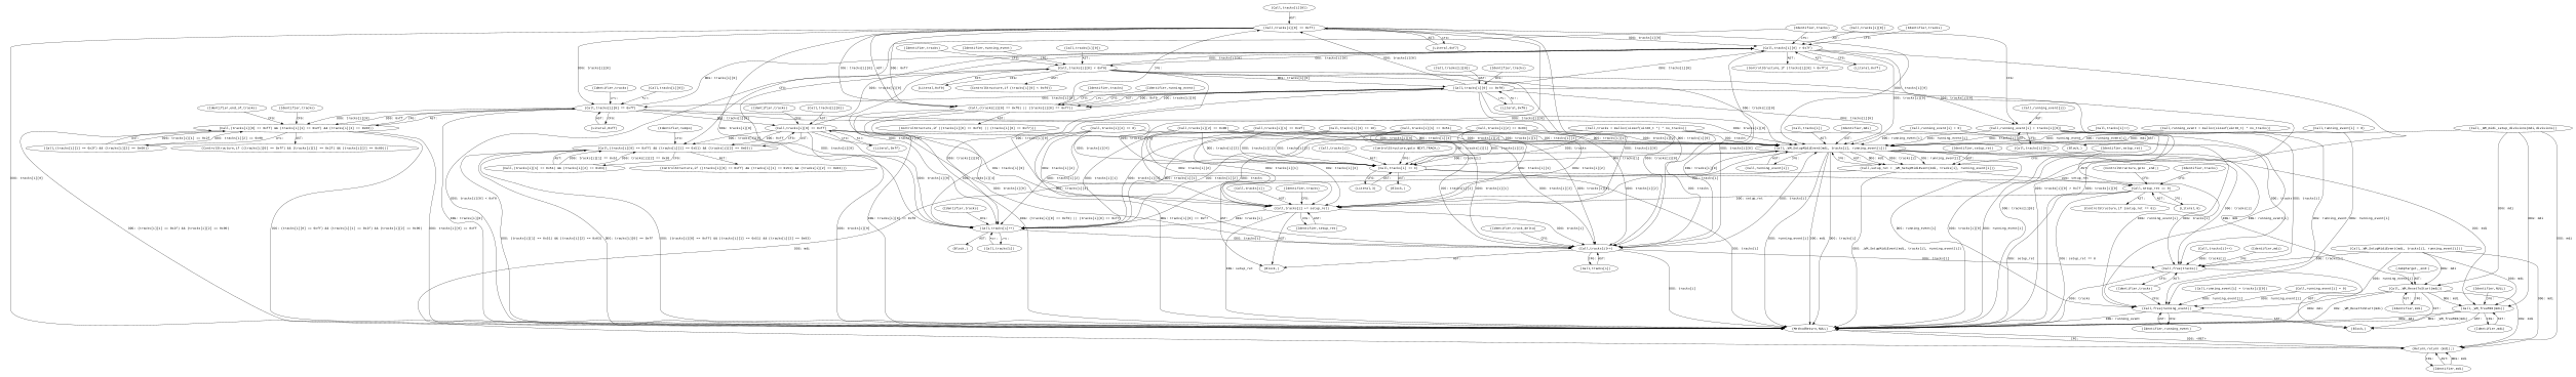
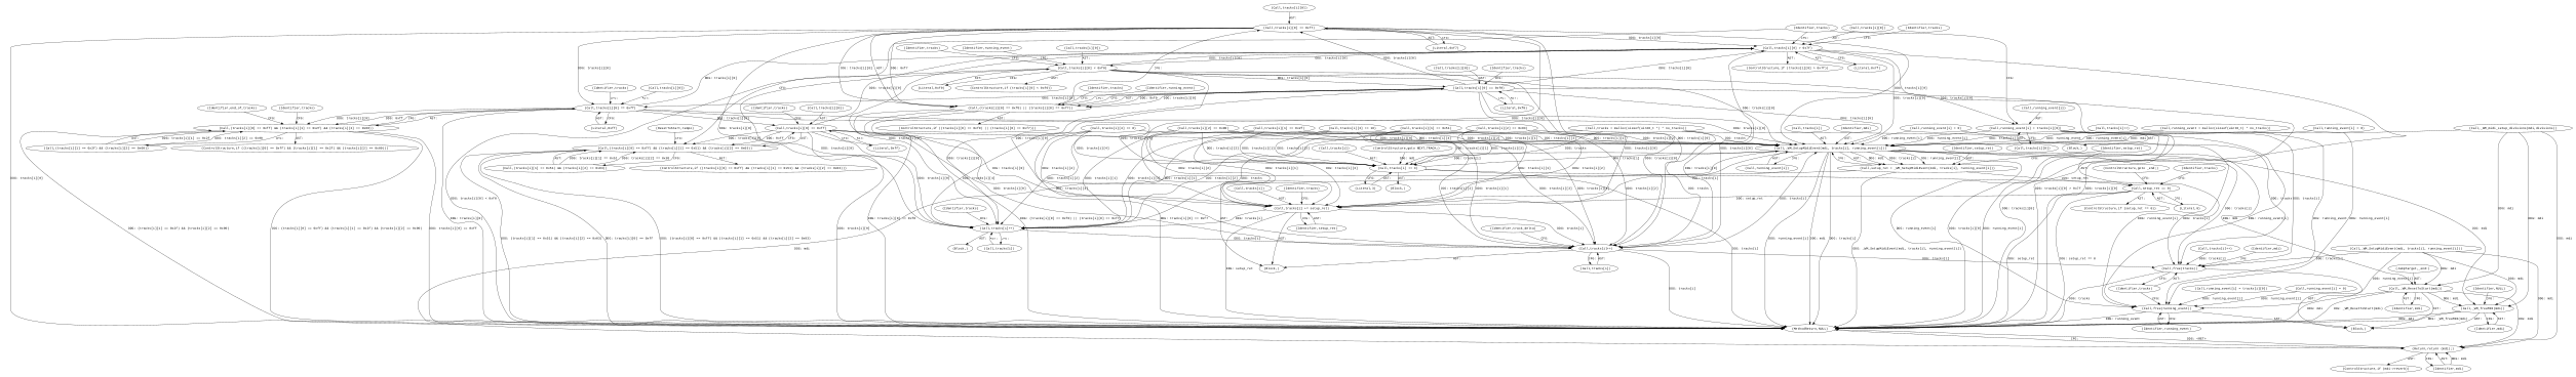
  digraph {
    fontname="Liberation Mono"
    node [fontname="Liberation Mono"]
    edge [fontname="Liberation Mono"]
    n1 [label="(Call,tracks[i][0] == 0xf7)"]
    n2 [label="(Call,tracks[i][0] > 0x7f)"]
    n3 [label="(Call,tracks[i][0] == 0xff)"]
    n4 [label="(Call,_WM_SetupMidiEvent(mdi, tracks[i], running_event[i]))"]
    n5 [label="(Call,tracks[i] += setup_ret)"]
    n6 [label="(Call,tracks[i]++)"]
    n7 [label="(Call,tracks[i]++)"]
    n8 [label="(Call,(tracks[i][0] == 0xf0) || (tracks[i][0] == 0xf7))"]
    n9 [label="(Literal,0xf7)"]
    n10 [label="(MethodReturn,NULL)"]
    n11 [label="(Call,tracks[i][0] < 0xf0)"]
    n12 [label="(ControlStructure,if (tracks[i][0] > 0x7f))"]
    n13 [label="(Literal,0x7f)"]
    n14 [label="(Call,tracks[i][0] == 0xff)"]
    n15 [label="(Call,tracks[i] += 3)"]
    n16 [label="(Call,(tracks[i][0] == 0xff) && (tracks[i][1] == 0x2f) && (tracks[i][2] == 0x00))"]
    n17 [label="(Literal,0xff)"]
    n18 [label="(Call,setup_ret = _WM_SetupMidiEvent(mdi, tracks[i], running_event[i]))"]
    n19 [label="(Call,free(tracks))"]
    n20 [label="(Call,_WM_ResetToStart(mdi))"]
    n21 [label="(Return,return (mdi);)"]
    n22 [label="(Call,_WM_freeMDI(mdi))"]
    n23 [label="(Call,free(running_event))"]
    n24 [label="(Call,running_event[i])"]
    n25 [label="(Block,)"]
    n26 [label="(Identifier,setup_ret)"]
    n27 [label="(Block,)"]
    n28 [label="(Call,tracks[i])"]
    n29 [label="(Call,tracks[i])"]
    n30 [label="(Call,tracks[i][0] == 0xf0)"]
    n31 [label="(ControlStructure,if ((tracks[i][0] == 0xf0) || (tracks[i][0] == 0xf7)))"]
    n32 [label="(Literal,0xf0)"]
    n33 [label="(Call,running_event[i] = tracks[i][0])"]
    n34 [label="(Literal,0xf0)"]
    n35 [label="(ControlStructure,if (tracks[i][0] < 0xf0))"]
    n36 [label="(Block,)"]
    n37 [label="(Call,tracks[i][0])"]
    n38 [label="(Call,(tracks[i][0] == 0xff) && (tracks[i][1] == 0x51) && (tracks[i][2] == 0x03))"]
    n39 [label="(Literal,0xff)"]
    n40 [label="(Call,(tracks[i][1] == 0x51) && (tracks[i][2] == 0x03))"]
    n41 [label="(ControlStructure,if ((tracks[i][0] == 0xff) && (tracks[i][1] == 0x51) && (tracks[i][2] == 0x03)))"]
    n42 [label="(Block,)"]
    n43 [label="(Literal,3)"]
    n44 [label="(ControlStructure,if ((tracks[i][0] == 0xff) && (tracks[i][1] == 0x2f) && (tracks[i][2] == 0x00)))"]
    n45 [label="(Call,(tracks[i][1] == 0x2f) && (tracks[i][2] == 0x00))"]
    n46 [label="(Call,setup_ret == 0)"]
    n47 [label="(Block,)"]
    n48 [label="(Identifier,tracks)"]
    n49 [label="(Identifier,mdi)"]
+   n50 [label="(ControlStructure,if (mdi->reverb))"]
    n51 [label="(Identifier,mdi)"]
    n52 [label="(Identifier,mdi)"]
    n53 [label="(Identifier,running_event)"]
    n54 [label="(ControlStructure,if (setup_ret == 0))"]
    n55 [label="(Literal,0)"]
    n56 [label="(Identifier,mdi)"]
    n57 [label="(Identifier,tracks)"]
    n58 [label="(Call,tracks[i]++)"]
    n59 [label="(Identifier,running_event)"]
    n60 [label="(Call,_WM_midi_setup_divisions(mdi,divisions))"]
    n61 [label="(Call,tracks[i][0])"]
    n62 [label="(Identifier,end_of_tracks)"]
    n63 [label="(Identifier,tracks)"]
    n64 [label="(Call,tracks[i][4] << 8)"]
    n65 [label="(Identifier,tracks)"]
    n66 [label="(Identifier,tracks)"]
    n67 [label="(Call,running_event[i] = 0)"]
    n68 [label="(Call,tracks[i][3] << 16)"]
    n69 [label="(ControlStructure,goto NEXT_TRACK;)"]
    n70 [label="(Call,_WM_SetupMidiEvent(mdi, tracks[i], running_event[i]))"]
    n71 [label="(Identifier,NULL)"]
    n72 [label="(Identifier,running_event)"]
    n73 [label="(Identifier,track_delta)"]
    n74 [label="(Identifier,setup_ret)"]
    n75 [label="(Identifier,tracks)"]
    n76 [label="(Identifier,tracks)"]
    n77 [label="(Identifier,setup_ret)"]
    n78 [label="(Call,tracks[i][2] == 0x00)"]
    n79 [label="(Call,tracks[i][0])"]
    n80 [label="(Call,tracks = malloc(sizeof(uint8_t *) * no_tracks))"]
    n81 [label="(Call,tracks[i])"]
    n82 [label="(Call,running_event[i] = tracks[i][0])"]
    n83 [label="(Call,running_event[i] = 0)"]
    n84 [label="(Call,tracks[i])"]
    n85 [label="(Call,running_event[i])"]
    n86 [label="(Call,tracks[i][1] == 0x51)"]
    n87 [label="(Call,tracks[i][0])"]
    n88 [label="(Call,tracks[i])"]
    n89 [label="(Identifier,tracks)"]
    n90 [label="(Call,tracks[i][0])"]
    n91 [label="(Identifier,tracks)"]
    n92 [label="(Call,running_event = malloc(sizeof(uint8_t) * no_tracks))"]
    n93 [label="(Call,tracks[i]++)"]
    n94 [label="(Identifier,tracks)"]
    n95 [label="(Call,tracks[i][2] == 0x03)"]
    n96 [label="(ControlStructure,goto _end;)"]
-   n97 [label="(Identifier,tempo)"]
+   n97 [label="(ResetToStart,tempo)"]
    n98 [label="(JumpTarget,_end:)"]
    n99 [label="(Call,tracks[i][1] == 0x2f)"]
    n100 [label="(Call,tracks[i][0])"]
    n101 [label="(Call,tracks[i][0])"]
    n102 [label="(Identifier,tracks)"]
    n103 [label="(Identifier,tracks)"]
    n104 [label="(Call,running_event[i] = 0)"]
    n105 [label="(Identifier,mdi)"]
    n1 -> n2 [label="DDG: tracks[i][0]"]
    n1 -> n3 [label="DDG: tracks[i][0]"]
    n1 -> n4 [label="DDG: tracks[i][0]"]
    n1 -> n5 [label="DDG: tracks[i][0]"]
    n1 -> n6 [label="DDG: tracks[i][0]"]
    n1 -> n7 [label="DDG: tracks[i][0]"]
    n1 -> n8 [label="AST: "]
    n1 -> n8 [label="DDG: tracks[i][0]"]
    n1 -> n8 [label="DDG: 0xf7"]
    n1 -> n9 [label="CFG: "]
    n1 -> n10 [label="DDG: tracks[i][0]"]
    n2 -> n4 [label="DDG: tracks[i][0]"]
    n2 -> n6 [label="DDG: tracks[i][0]"]
    n2 -> n7 [label="DDG: tracks[i][0]"]
    n2 -> n10 [label="DDG: tracks[i][0] > 0x7f"]
    n2 -> n10 [label="DDG: tracks[i][0]"]
    n2 -> n11 [label="DDG: tracks[i][0]"]
    n2 -> n12 [label="AST: "]
    n2 -> n13 [label="CFG: "]
    n3 -> n2 [label="DDG: tracks[i][0]"]
    n3 -> n4 [label="DDG: tracks[i][0]"]
    n3 -> n10 [label="DDG: tracks[i][0]"]
    n3 -> n14 [label="DDG: tracks[i][0]"]
    n3 -> n15 [label="DDG: tracks[i][0]"]
    n3 -> n16 [label="AST: "]
    n3 -> n16 [label="DDG: tracks[i][0]"]
    n3 -> n16 [label="DDG: 0xff"]
    n3 -> n17 [label="CFG: "]
    n4 -> n5 [label="DDG: tracks[i]"]
    n4 -> n10 [label="DDG: mdi"]
    n4 -> n10 [label="DDG: tracks[i]"]
    n4 -> n10 [label="DDG: running_event[i]"]
    n4 -> n15 [label="DDG: tracks[i]"]
    n4 -> n18 [label="AST: "]
    n4 -> n18 [label="DDG: mdi"]
    n4 -> n18 [label="DDG: tracks[i]"]
    n4 -> n18 [label="DDG: running_event[i]"]
    n4 -> n19 [label="DDG: tracks[i]"]
    n4 -> n20 [label="DDG: mdi"]
    n4 -> n21 [label="DDG: mdi"]
    n4 -> n22 [label="DDG: mdi"]
    n4 -> n23 [label="DDG: running_event[i]"]
    n4 -> n24 [label="CFG: "]
    n5 -> n6 [label="DDG: tracks[i]"]
    n5 -> n7 [label="DDG: tracks[i]"]
    n5 -> n10 [label="DDG: setup_ret"]
    n5 -> n25 [label="AST: "]
    n5 -> n26 [label="CFG: "]
    n6 -> n7 [label="DDG: tracks[i]"]
    n6 -> n27 [label="AST: "]
    n6 -> n28 [label="CFG: "]
    n7 -> n4 [label="DDG: tracks[i]"]
    n7 -> n10 [label="DDG: tracks[i]"]
    n7 -> n19 [label="DDG: tracks[i]"]
    n7 -> n25 [label="AST: "]
    n7 -> n29 [label="CFG: "]
    n8 -> n1 [label="CFG: "]
    n8 -> n10 [label="DDG: tracks[i][0] == 0xf0"]
    n8 -> n10 [label="DDG: (tracks[i][0] == 0xf0) || (tracks[i][0] == 0xf7)"]
    n8 -> n10 [label="DDG: tracks[i][0] == 0xf7"]
    n8 -> n30 [label="CFG: "]
    n8 -> n31 [label="AST: "]
    n9 -> n1 [label="AST: "]
    n10 -> n21 [label="CFG: "]
    n11 -> n2 [label="DDG: tracks[i][0]"]
    n11 -> n4 [label="DDG: tracks[i][0]"]
    n11 -> n5 [label="DDG: tracks[i][0]"]
    n11 -> n6 [label="DDG: tracks[i][0]"]
    n11 -> n7 [label="DDG: tracks[i][0]"]
    n11 -> n10 [label="DDG: tracks[i][0] < 0xf0"]
    n11 -> n30 [label="DDG: tracks[i][0]"]
    n11 -> n33 [label="DDG: tracks[i][0]"]
    n11 -> n34 [label="CFG: "]
    n11 -> n35 [label="AST: "]
    n13 -> n2 [label="AST: "]
    n14 -> n2 [label="DDG: tracks[i][0]"]
    n14 -> n4 [label="DDG: tracks[i][0]"]
    n14 -> n5 [label="DDG: tracks[i][0]"]
    n14 -> n6 [label="DDG: tracks[i][0]"]
    n14 -> n7 [label="DDG: tracks[i][0]"]
    n14 -> n10 [label="DDG: tracks[i][0]"]
    n14 -> n38 [label="AST: "]
    n14 -> n38 [label="DDG: tracks[i][0]"]
    n14 -> n38 [label="DDG: 0xff"]
    n14 -> n39 [label="CFG: "]
    n15 -> n4 [label="DDG: tracks[i]"]
    n15 -> n10 [label="DDG: tracks[i]"]
    n15 -> n19 [label="DDG: tracks[i]"]
    n15 -> n42 [label="AST: "]
    n15 -> n43 [label="CFG: "]
    n16 -> n3 [label="CFG: "]
    n16 -> n10 [label="DDG: (tracks[i][0] == 0xff) && (tracks[i][1] == 0x2f) && (tracks[i][2] == 0x00)"]
    n16 -> n10 [label="DDG: tracks[i][0] == 0xff"]
    n16 -> n10 [label="DDG: (tracks[i][1] == 0x2f) && (tracks[i][2] == 0x00)"]
    n16 -> n44 [label="AST: "]
    n16 -> n45 [label="CFG: "]
    n17 -> n3 [label="AST: "]
    n18 -> n4 [label="CFG: "]
    n18 -> n10 [label="DDG: _WM_SetupMidiEvent(mdi, tracks[i], running_event[i])"]
    n18 -> n25 [label="AST: "]
    n18 -> n46 [label="DDG: setup_ret"]
    n19 -> n10 [label="DDG: tracks"]
    n19 -> n47 [label="AST: "]
    n19 -> n48 [label="CFG: "]
    n20 -> n10 [label="DDG: _WM_ResetToStart(mdi)"]
    n20 -> n10 [label="DDG: mdi"]
    n20 -> n21 [label="DDG: mdi"]
    n20 -> n22 [label="DDG: mdi"]
    n20 -> n47 [label="AST: "]
    n20 -> n49 [label="CFG: "]
    n21 -> n10 [label="DDG: <RET>"]
+   n21 -> n50 [label="AST: "]
    n21 -> n51 [label="CFG: "]
    n22 -> n10 [label="DDG: mdi"]
    n22 -> n10 [label="DDG: _WM_freeMDI(mdi)"]
    n22 -> n47 [label="AST: "]
    n22 -> n52 [label="CFG: "]
    n23 -> n10 [label="DDG: running_event"]
    n23 -> n47 [label="AST: "]
    n23 -> n53 [label="CFG: "]
    n24 -> n4 [label="AST: "]
    n26 -> n5 [label="AST: "]
    n28 -> n6 [label="AST: "]
    n29 -> n7 [label="AST: "]
    n30 -> n1 [label="DDG: tracks[i][0]"]
    n30 -> n2 [label="DDG: tracks[i][0]"]
    n30 -> n3 [label="DDG: tracks[i][0]"]
    n30 -> n4 [label="DDG: tracks[i][0]"]
    n30 -> n5 [label="DDG: tracks[i][0]"]
    n30 -> n6 [label="DDG: tracks[i][0]"]
    n30 -> n7 [label="DDG: tracks[i][0]"]
    n30 -> n8 [label="AST: "]
    n30 -> n8 [label="DDG: tracks[i][0]"]
    n30 -> n8 [label="DDG: 0xf0"]
    n30 -> n10 [label="DDG: tracks[i][0]"]
    n30 -> n32 [label="CFG: "]
    n32 -> n30 [label="AST: "]
    n33 -> n4 [label="DDG: running_event[i]"]
    n33 -> n10 [label="DDG: running_event[i]"]
    n33 -> n10 [label="DDG: tracks[i][0]"]
    n33 -> n23 [label="DDG: running_event[i]"]
    n33 -> n36 [label="AST: "]
    n33 -> n37 [label="CFG: "]
    n34 -> n11 [label="AST: "]
    n37 -> n33 [label="AST: "]
    n38 -> n10 [label="DDG: (tracks[i][1] == 0x51) && (tracks[i][2] == 0x03)"]
    n38 -> n10 [label="DDG: (tracks[i][0] == 0xff) && (tracks[i][1] == 0x51) && (tracks[i][2] == 0x03)"]
    n38 -> n10 [label="DDG: tracks[i][0] == 0xff"]
    n38 -> n14 [label="CFG: "]
    n38 -> n40 [label="CFG: "]
    n38 -> n41 [label="AST: "]
    n39 -> n14 [label="AST: "]
    n40 -> n38 [label="AST: "]
    n40 -> n38 [label="DDG: tracks[i][1] == 0x51"]
    n40 -> n38 [label="DDG: tracks[i][2] == 0x03"]
    n43 -> n15 [label="AST: "]
    n45 -> n16 [label="AST: "]
    n45 -> n16 [label="DDG: tracks[i][1] == 0x2f"]
    n45 -> n16 [label="DDG: tracks[i][2] == 0x00"]
    n46 -> n5 [label="DDG: setup_ret"]
    n46 -> n10 [label="DDG: setup_ret"]
    n46 -> n10 [label="DDG: setup_ret == 0"]
    n46 -> n54 [label="AST: "]
    n46 -> n55 [label="CFG: "]
    n48 -> n19 [label="AST: "]
    n48 -> n23 [label="CFG: "]
    n49 -> n20 [label="AST: "]
    n51 -> n21 [label="AST: "]
    n51 -> n21 [label="DDG: mdi"]
    n52 -> n22 [label="AST: "]
    n53 -> n23 [label="AST: "]
    n55 -> n46 [label="AST: "]
    n56 -> n19 [label="CFG: "]
    n57 -> n2 [label="CFG: "]
    n58 -> n4 [label="DDG: tracks[i]"]
    n58 -> n19 [label="DDG: tracks[i]"]
    n59 -> n8 [label="CFG: "]
    n60 -> n4 [label="DDG: mdi"]
    n60 -> n20 [label="DDG: mdi"]
    n60 -> n21 [label="DDG: mdi"]
    n60 -> n22 [label="DDG: mdi"]
    n61 -> n3 [label="AST: "]
    n62 -> n16 [label="CFG: "]
    n63 -> n11 [label="CFG: "]
    n64 -> n4 [label="DDG: tracks[i][4]"]
    n64 -> n5 [label="DDG: tracks[i][4]"]
    n64 -> n6 [label="DDG: tracks[i][4]"]
    n64 -> n7 [label="DDG: tracks[i][4]"]
    n64 -> n15 [label="DDG: tracks[i][4]"]
    n65 -> n6 [label="CFG: "]
    n66 -> n30 [label="CFG: "]
    n67 -> n4 [label="DDG: running_event[i]"]
    n67 -> n23 [label="DDG: running_event[i]"]
    n68 -> n4 [label="DDG: tracks[i][3]"]
    n68 -> n5 [label="DDG: tracks[i][3]"]
    n68 -> n6 [label="DDG: tracks[i][3]"]
    n68 -> n7 [label="DDG: tracks[i][3]"]
    n68 -> n15 [label="DDG: tracks[i][3]"]
-   n69 -> n15 [label="CFG: "]
+   n69 -> n15 [label="DDG: mdi"]
    n70 -> n19 [label="DDG: tracks[i]"]
    n70 -> n20 [label="DDG: mdi"]
    n70 -> n21 [label="DDG: mdi"]
    n70 -> n22 [label="DDG: mdi"]
    n70 -> n23 [label="DDG: running_event[i]"]
    n71 -> n22 [label="CFG: "]
    n72 -> n11 [label="CFG: "]
    n73 -> n7 [label="CFG: "]
    n74 -> n18 [label="AST: "]
    n75 -> n16 [label="CFG: "]
    n76 -> n3 [label="CFG: "]
    n77 -> n18 [label="CFG: "]
    n77 -> n46 [label="AST: "]
    n78 -> n4 [label="DDG: tracks[i][2]"]
    n78 -> n5 [label="DDG: tracks[i][2]"]
    n78 -> n6 [label="DDG: tracks[i][2]"]
    n78 -> n7 [label="DDG: tracks[i][2]"]
    n78 -> n15 [label="DDG: tracks[i][2]"]
    n79 -> n30 [label="AST: "]
    n80 -> n4 [label="DDG: tracks"]
    n80 -> n6 [label="DDG: tracks"]
    n80 -> n7 [label="DDG: tracks"]
    n80 -> n15 [label="DDG: tracks"]
    n80 -> n19 [label="DDG: tracks"]
    n81 -> n15 [label="AST: "]
    n82 -> n23 [label="DDG: running_event[i]"]
    n83 -> n4 [label="DDG: running_event[i]"]
    n83 -> n23 [label="DDG: running_event[i]"]
    n84 -> n5 [label="AST: "]
    n85 -> n33 [label="AST: "]
    n86 -> n4 [label="DDG: tracks[i][1]"]
    n86 -> n5 [label="DDG: tracks[i][1]"]
    n86 -> n6 [label="DDG: tracks[i][1]"]
    n86 -> n7 [label="DDG: tracks[i][1]"]
    n86 -> n15 [label="DDG: tracks[i][1]"]
    n87 -> n2 [label="AST: "]
    n88 -> n4 [label="AST: "]
    n89 -> n46 [label="CFG: "]
    n90 -> n14 [label="AST: "]
    n91 -> n14 [label="CFG: "]
    n92 -> n4 [label="DDG: running_event"]
    n92 -> n23 [label="DDG: running_event"]
    n93 -> n19 [label="DDG: tracks[i]"]
    n94 -> n5 [label="CFG: "]
    n95 -> n4 [label="DDG: tracks[i][2]"]
    n95 -> n5 [label="DDG: tracks[i][2]"]
    n95 -> n6 [label="DDG: tracks[i][2]"]
    n95 -> n7 [label="DDG: tracks[i][2]"]
    n95 -> n15 [label="DDG: tracks[i][2]"]
    n96 -> n46 [label="CFG: "]
    n97 -> n38 [label="CFG: "]
    n98 -> n20 [label="AST: "]
    n99 -> n4 [label="DDG: tracks[i][1]"]
    n99 -> n5 [label="DDG: tracks[i][1]"]
    n99 -> n6 [label="DDG: tracks[i][1]"]
    n99 -> n7 [label="DDG: tracks[i][1]"]
    n99 -> n15 [label="DDG: tracks[i][1]"]
    n100 -> n1 [label="AST: "]
    n101 -> n11 [label="AST: "]
    n102 -> n2 [label="CFG: "]
    n102 -> n33 [label="CFG: "]
    n102 -> n38 [label="CFG: "]
    n103 -> n8 [label="CFG: "]
    n104 -> n23 [label="DDG: running_event[i]"]
    n105 -> n4 [label="AST: "]
  }
